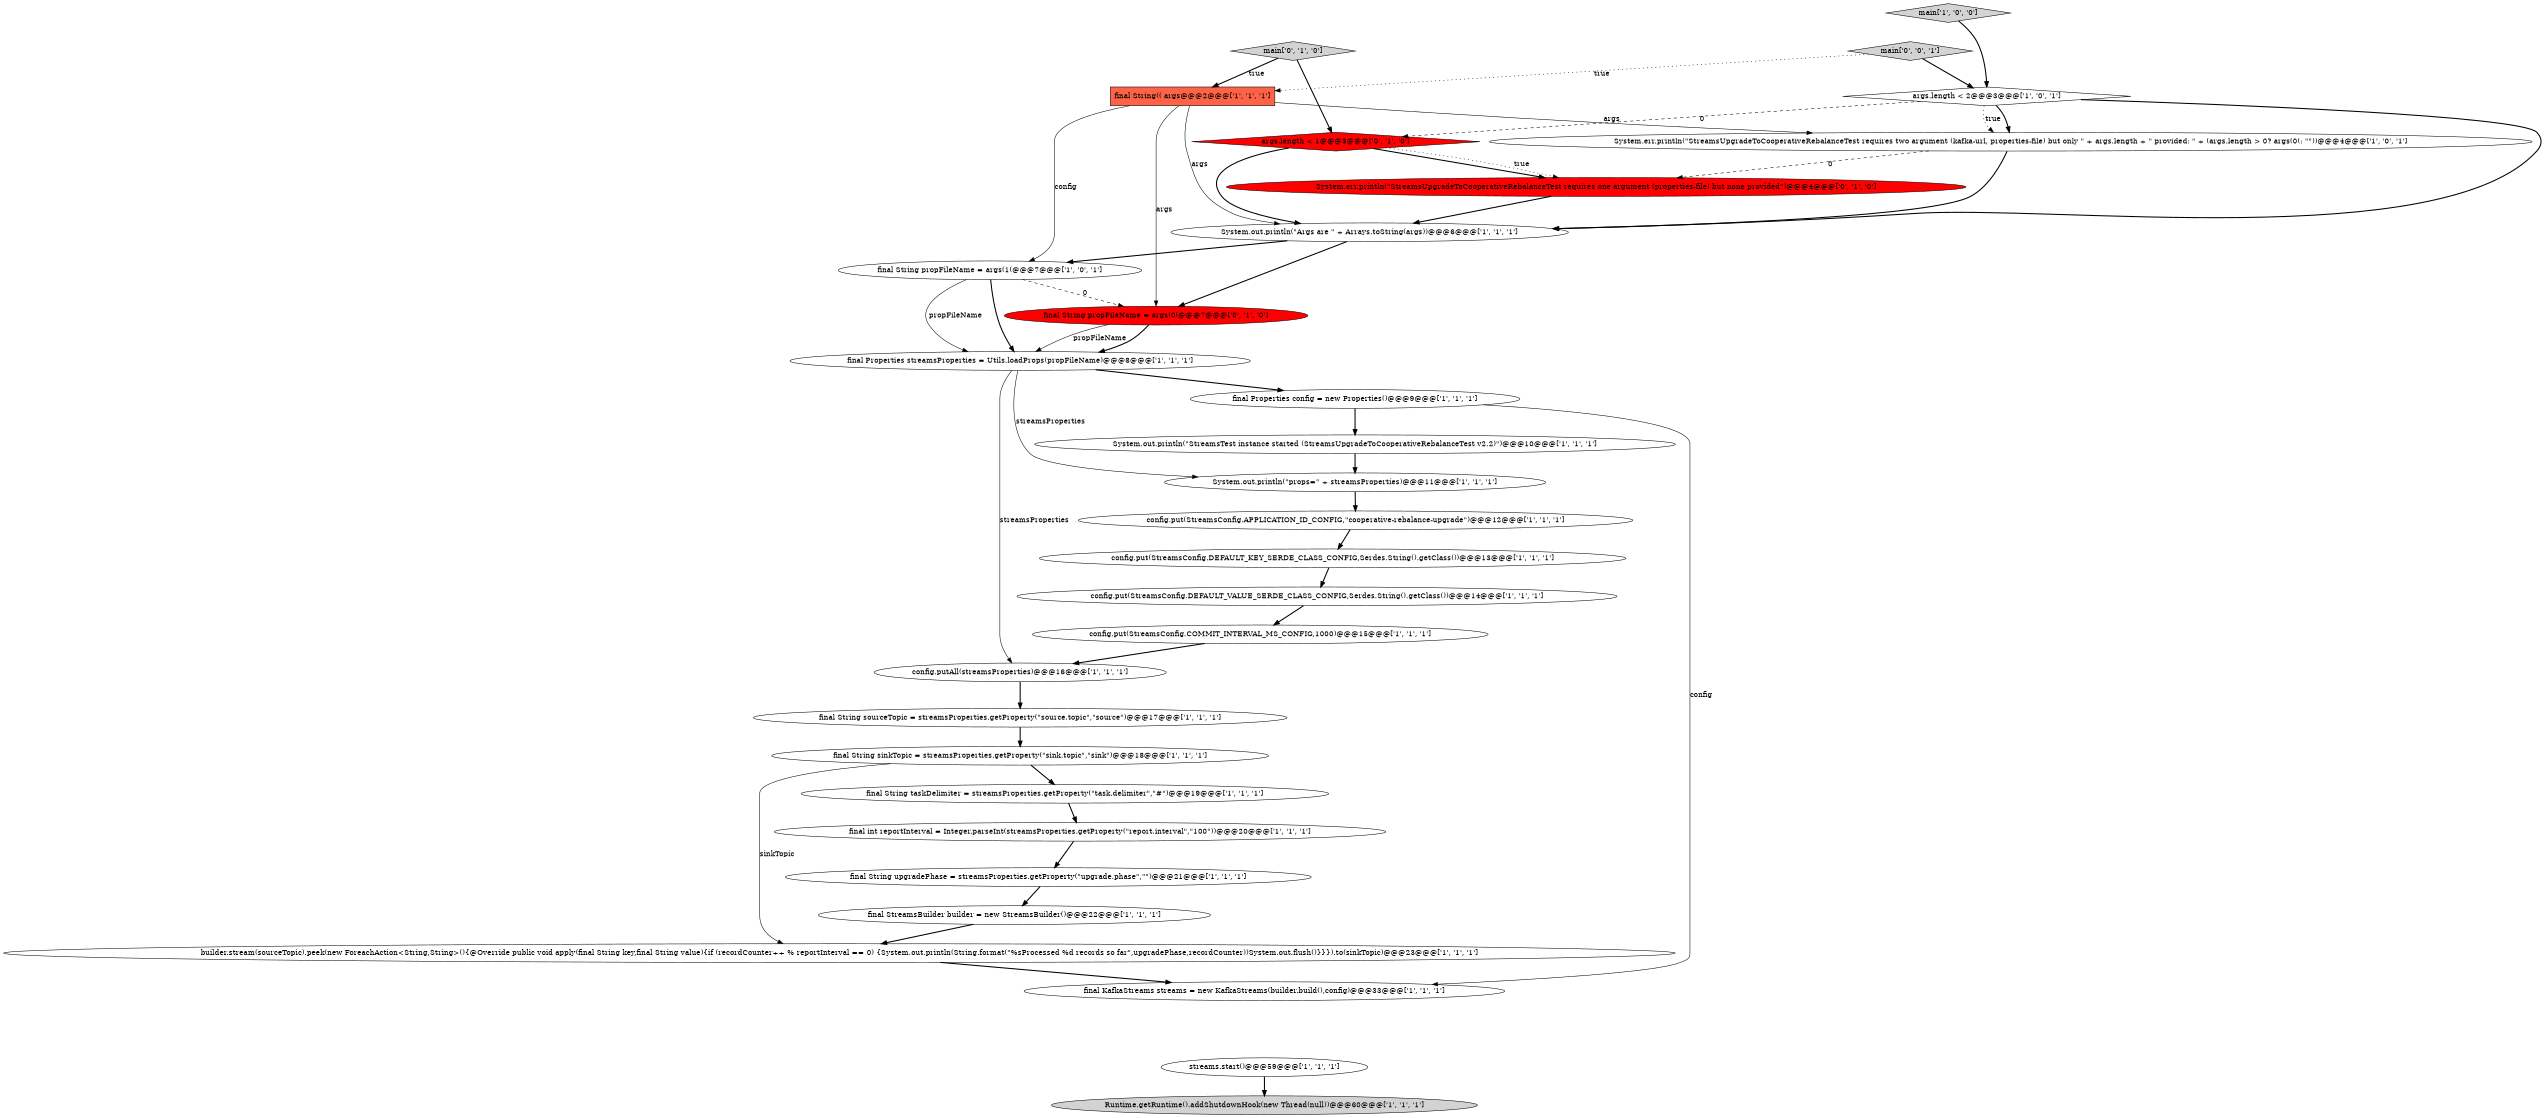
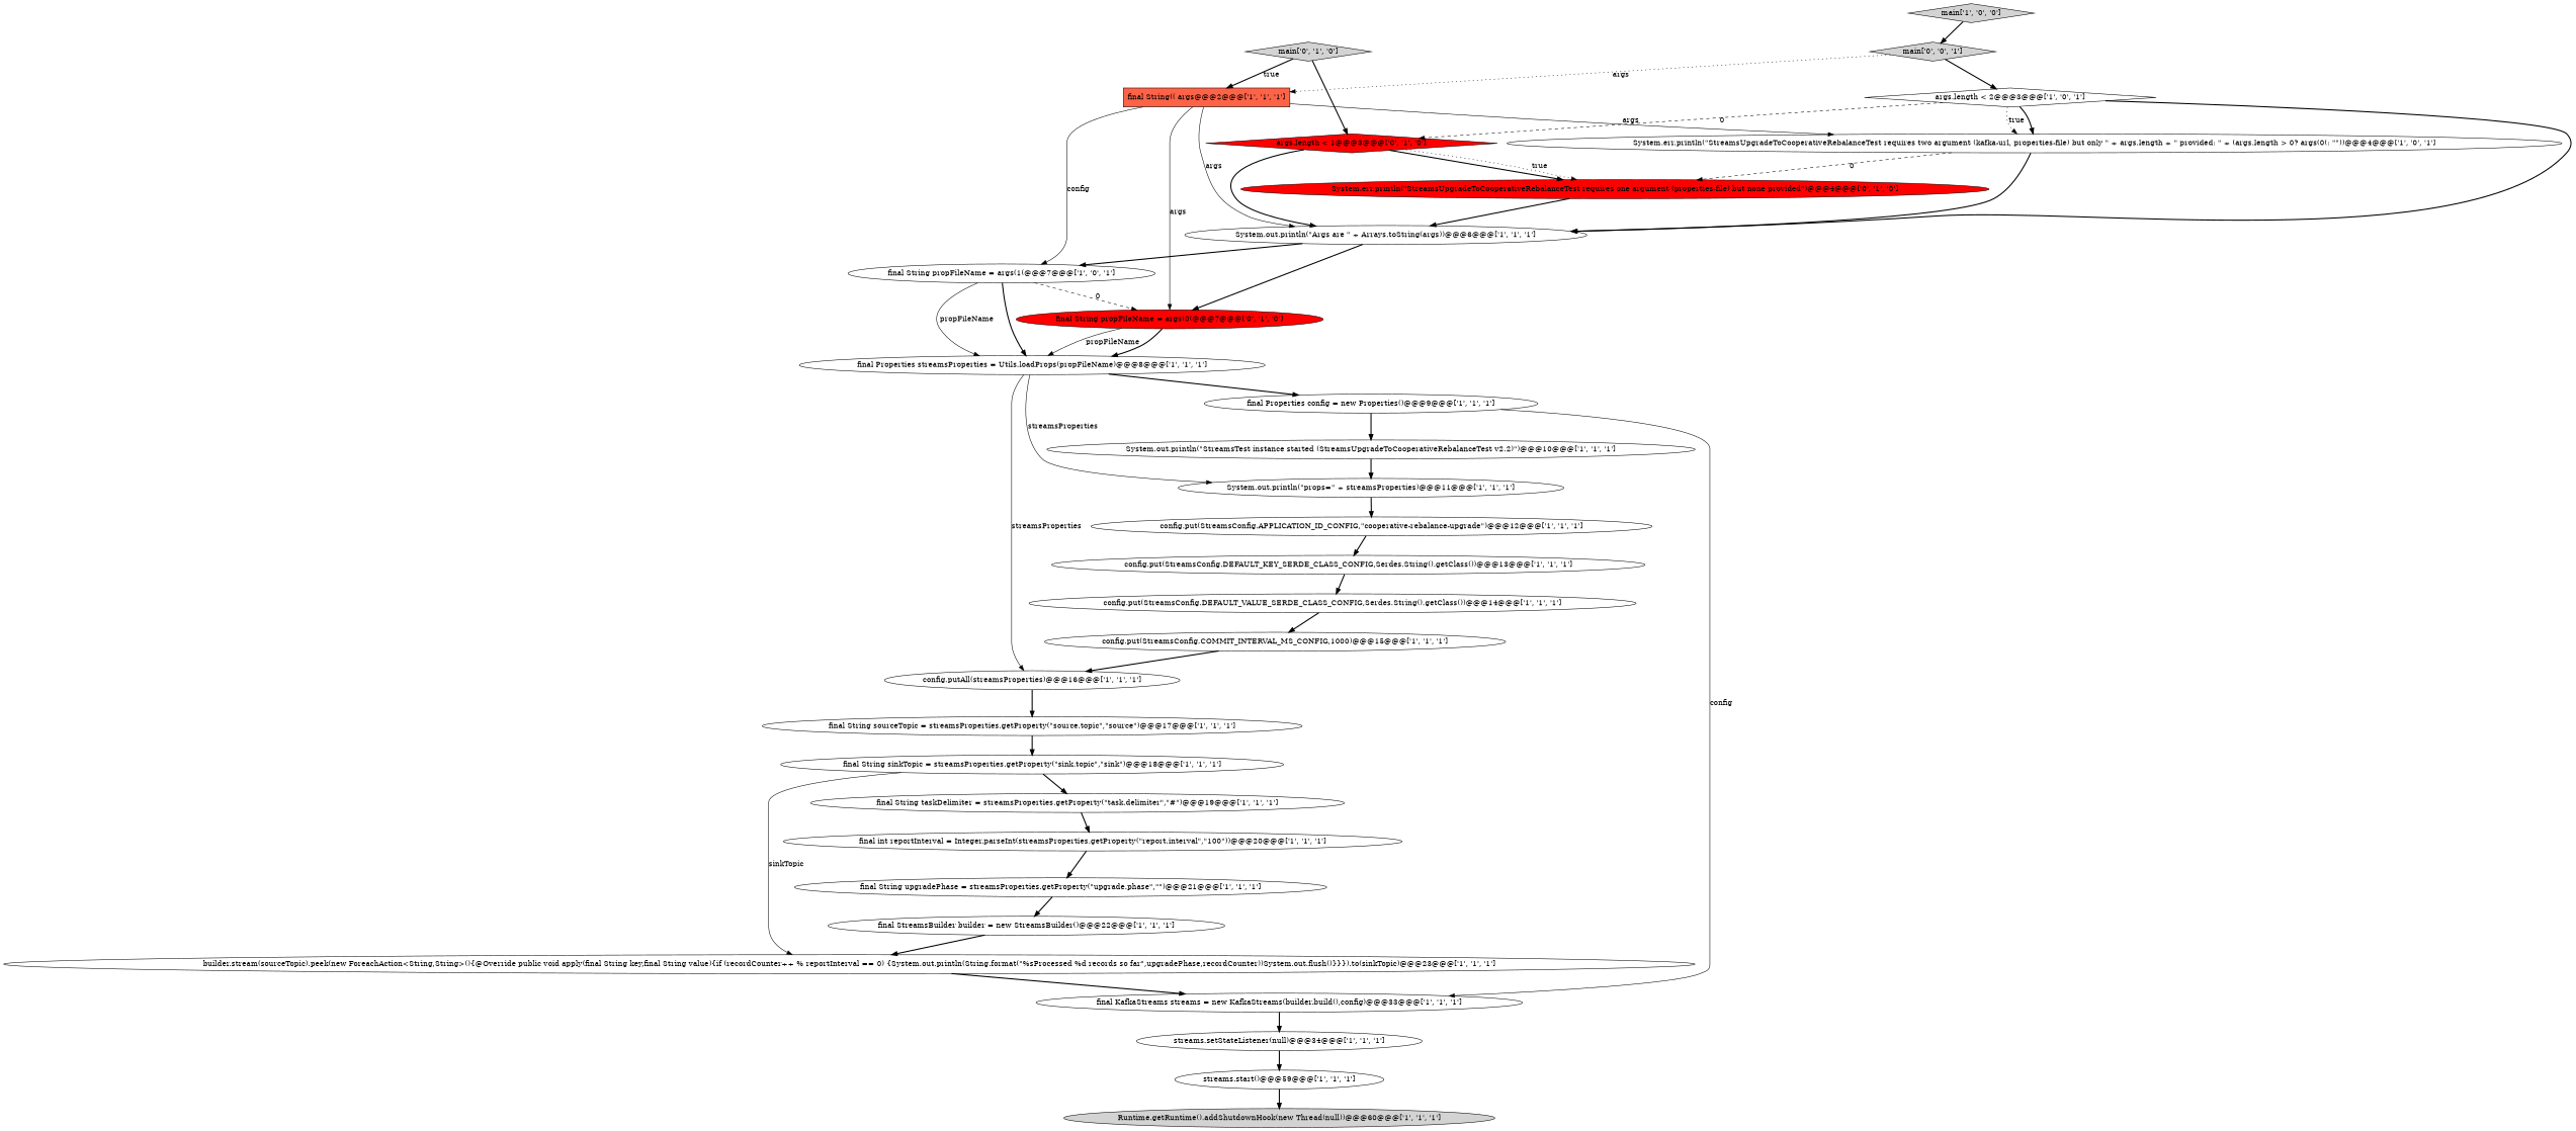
  digraph {
    node [fillcolor=white shape=ellipse style=filled]
    edge [style=bold]
    n1 [label="System.out.println(\"StreamsTest instance started (StreamsUpgradeToCooperativeRebalanceTest v2.2)\")@@@10@@@['1', '1', '1']"]
    n2 [label="System.out.println(\"props=\" + streamsProperties)@@@11@@@['1', '1', '1']"]
    n3 [label="config.put(StreamsConfig.APPLICATION_ID_CONFIG,\"cooperative-rebalance-upgrade\")@@@12@@@['1', '1', '1']"]
    n4 [label="final String sinkTopic = streamsProperties.getProperty(\"sink.topic\",\"sink\")@@@18@@@['1', '1', '1']"]
    n5 [label="builder.stream(sourceTopic).peek(new ForeachAction<String,String>(){@Override public void apply(final String key,final String value){if (recordCounter++ % reportInterval == 0) {System.out.println(String.format(\"%sProcessed %d records so far\",upgradePhase,recordCounter))System.out.flush()}}}).to(sinkTopic)@@@23@@@['1', '1', '1']"]
    n6 [label="final String taskDelimiter = streamsProperties.getProperty(\"task.delimiter\",\"#\")@@@19@@@['1', '1', '1']"]
    n7 [label="final KafkaStreams streams = new KafkaStreams(builder.build(),config)@@@33@@@['1', '1', '1']"]
    n8 [label="final int reportInterval = Integer.parseInt(streamsProperties.getProperty(\"report.interval\",\"100\"))@@@20@@@['1', '1', '1']"]
    n9 [label="final Properties config = new Properties()@@@9@@@['1', '1', '1']"]
+   n10 [label="streams.setStateListener(null)@@@34@@@['1', '1', '1']"]
    n11 [fillcolor=red label="final String propFileName = args(0(@@@7@@@['0', '1', '0']"]
    n12 [label="final Properties streamsProperties = Utils.loadProps(propFileName)@@@8@@@['1', '1', '1']"]
    n13 [label="config.putAll(streamsProperties)@@@16@@@['1', '1', '1']"]
    n14 [label="args.length < 2@@@3@@@['1', '0', '1']" shape=diamond]
    n15 [label="System.err.println(\"StreamsUpgradeToCooperativeRebalanceTest requires two argument (kafka-url, properties-file) but only \" + args.length + \" provided: \" + (args.length > 0? args(0(: \"\"))@@@4@@@['1', '0', '1']"]
    n16 [label="System.out.println(\"Args are \" + Arrays.toString(args))@@@6@@@['1', '1', '1']"]
    n17 [fillcolor=red label="args.length < 1@@@3@@@['0', '1', '0']" shape=diamond]
    n18 [fillcolor=red label="System.err.println(\"StreamsUpgradeToCooperativeRebalanceTest requires one argument (properties-file) but none provided\")@@@4@@@['0', '1', '0']"]
    n19 [label="final String propFileName = args(1(@@@7@@@['1', '0', '1']"]
    n20 [label="final StreamsBuilder builder = new StreamsBuilder()@@@22@@@['1', '1', '1']"]
    n21 [label="streams.start()@@@59@@@['1', '1', '1']"]
    n22 [fillcolor=lightgray label="Runtime.getRuntime().addShutdownHook(new Thread(null))@@@60@@@['1', '1', '1']"]
    n23 [label="final String sourceTopic = streamsProperties.getProperty(\"source.topic\",\"source\")@@@17@@@['1', '1', '1']"]
    n24 [label="config.put(StreamsConfig.DEFAULT_VALUE_SERDE_CLASS_CONFIG,Serdes.String().getClass())@@@14@@@['1', '1', '1']"]
    n25 [label="config.put(StreamsConfig.COMMIT_INTERVAL_MS_CONFIG,1000)@@@15@@@['1', '1', '1']"]
    n26 [fillcolor=lightgray label="main['0', '1', '0']" shape=diamond]
    n27 [fillcolor=tomato label="final String(( args@@@2@@@['1', '1', '1']" shape=box]
    n28 [fillcolor=lightgray label="main['0', '0', '1']" shape=diamond]
    n29 [fillcolor=lightgray label="main['1', '0', '0']" shape=diamond]
    n30 [label="final String upgradePhase = streamsProperties.getProperty(\"upgrade.phase\",\"\")@@@21@@@['1', '1', '1']"]
    n31 [label="config.put(StreamsConfig.DEFAULT_KEY_SERDE_CLASS_CONFIG,Serdes.String().getClass())@@@13@@@['1', '1', '1']"]
    n1 -> n2
    n2 -> n3
    n3 -> n31
    n4 -> n5 [label=sinkTopic style=solid]
    n4 -> n6
    n5 -> n7
    n6 -> n8
+   n7 -> n10
    n8 -> n30
    n9 -> n1
    n9 -> n7 [label=config style=solid]
+   n10 -> n21
    n11 -> n12 [label=propFileName style=solid]
    n11 -> n12
    n12 -> n2 [label=streamsProperties style=solid]
    n12 -> n9
    n12 -> n13 [label=streamsProperties style=solid]
    n13 -> n23
    n14 -> n15
    n14 -> n15 [label=true style=dotted]
    n14 -> n16
    n14 -> n17 [label=0 style=dashed]
    n15 -> n16
    n15 -> n18 [label=0 style=dashed]
    n16 -> n11
    n16 -> n19
    n17 -> n16
    n17 -> n18
    n17 -> n18 [label=true style=dotted]
    n18 -> n16
    n19 -> n11 [label=0 style=dashed]
    n19 -> n12 [label=propFileName style=solid]
    n19 -> n12
    n20 -> n5
    n21 -> n22
    n23 -> n4
    n24 -> n25
    n25 -> n13
    n26 -> n17
    n26 -> n27 [label=true]
    n27 -> n11 [label=args style=solid]
    n27 -> n15 [label=args style=solid]
    n27 -> n16 [label=args style=solid]
    n27 -> n19 [label=config style=solid]
    n28 -> n14
-   n28 -> n27 [label=true style=dotted]
-   n29 -> n14
+   n28 -> n27 [label=args style=dotted]
+   n29 -> n28
    n30 -> n20
    n31 -> n24
  }
